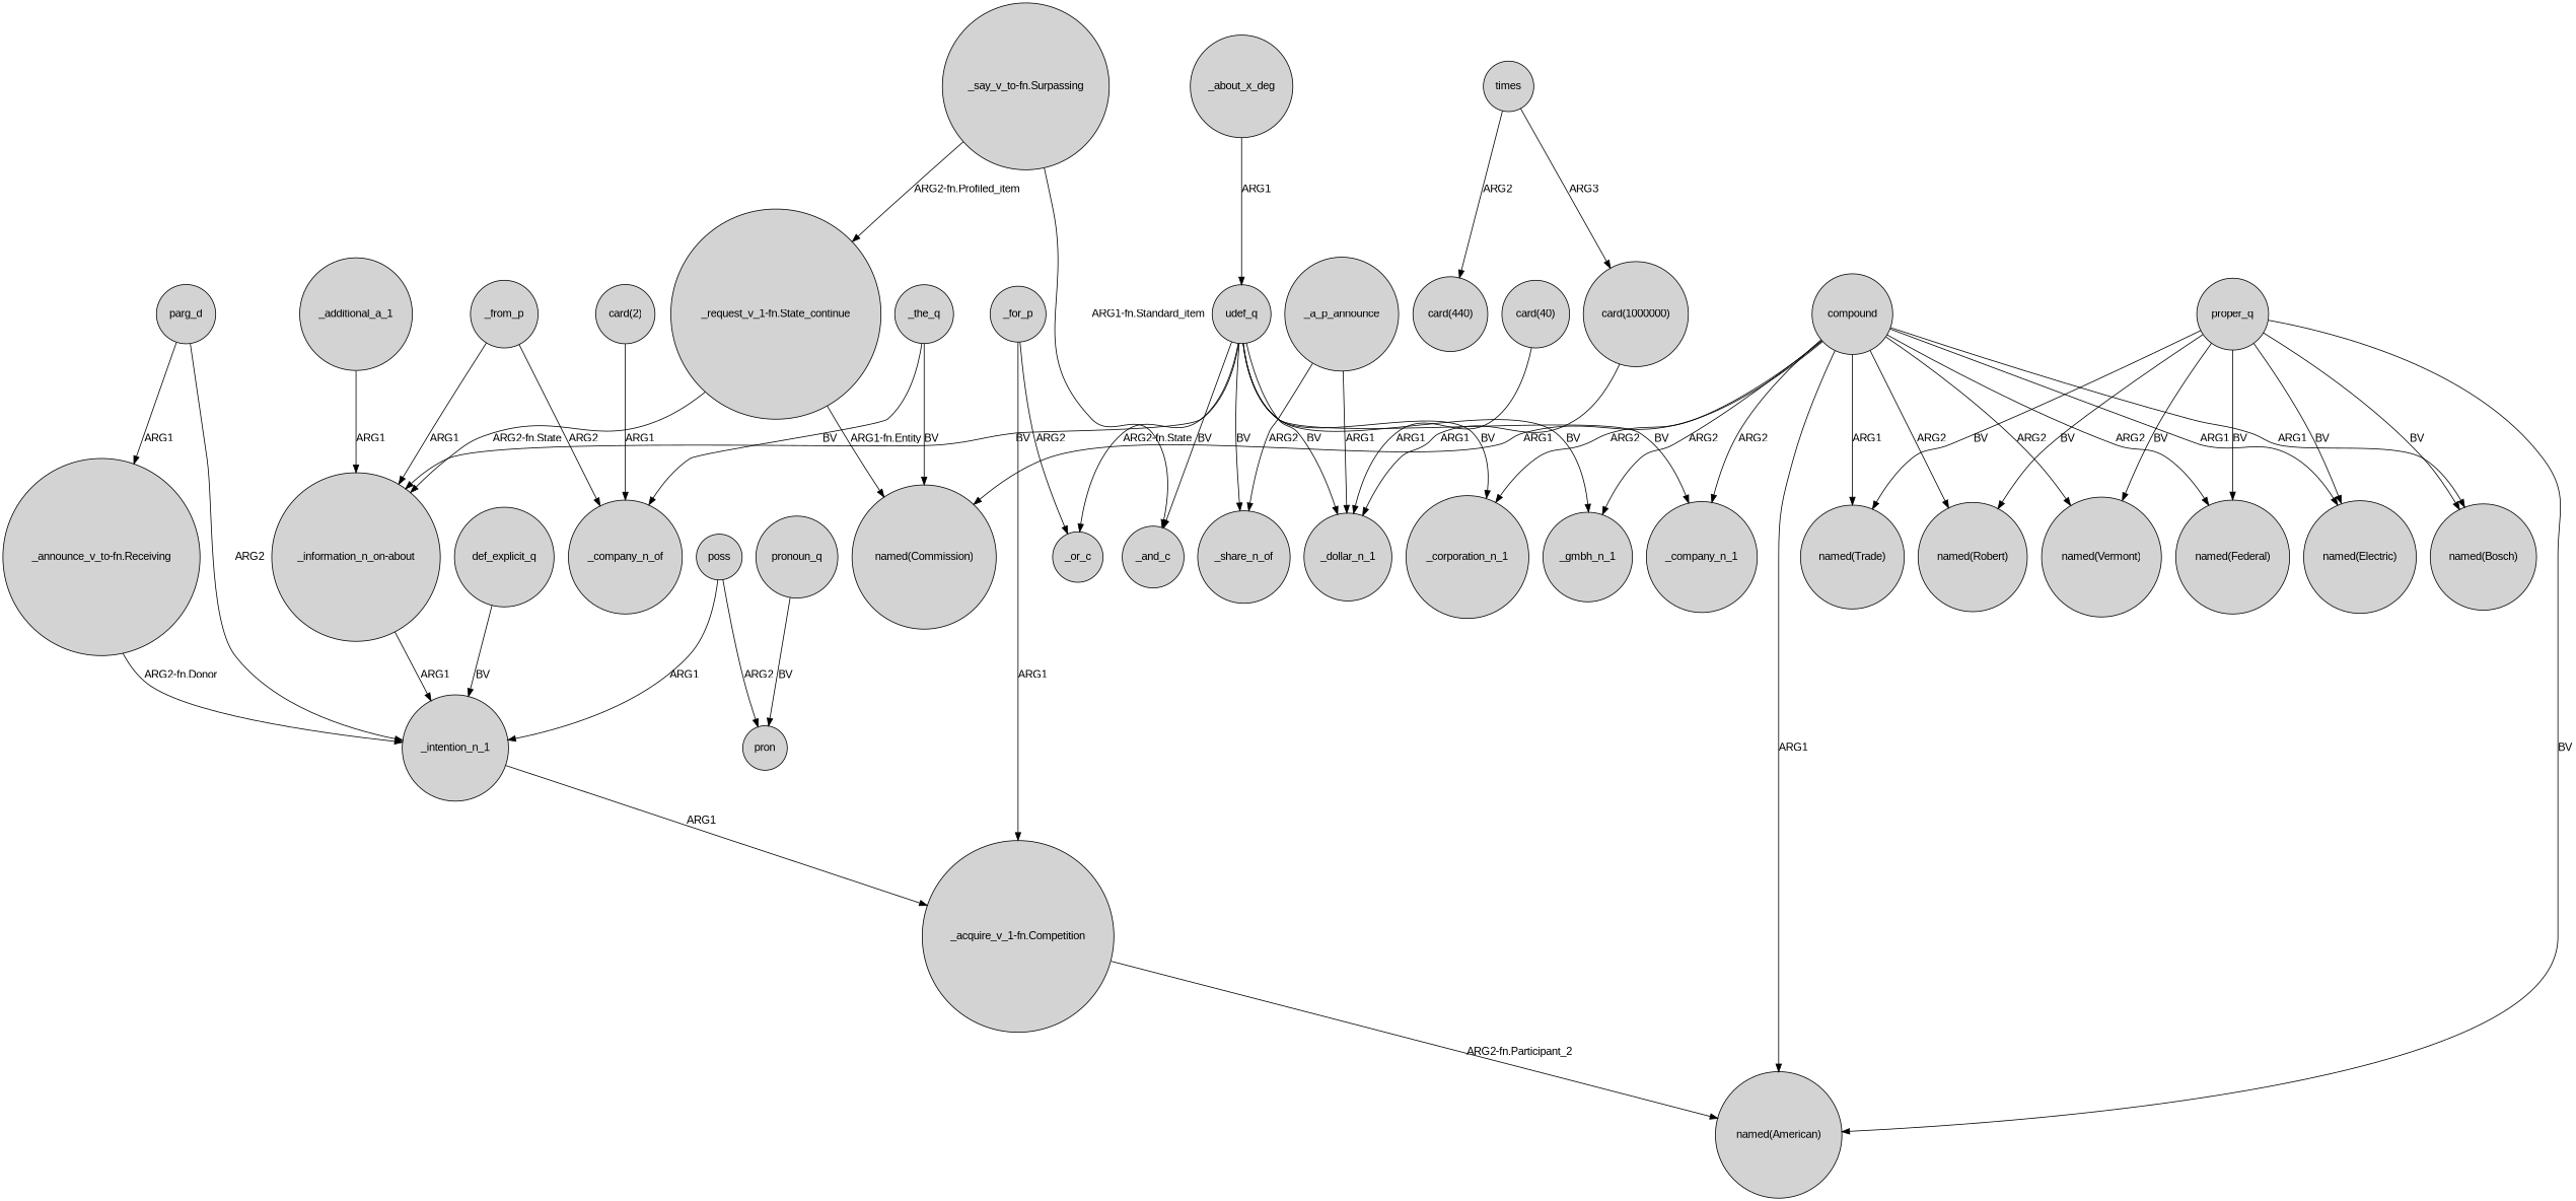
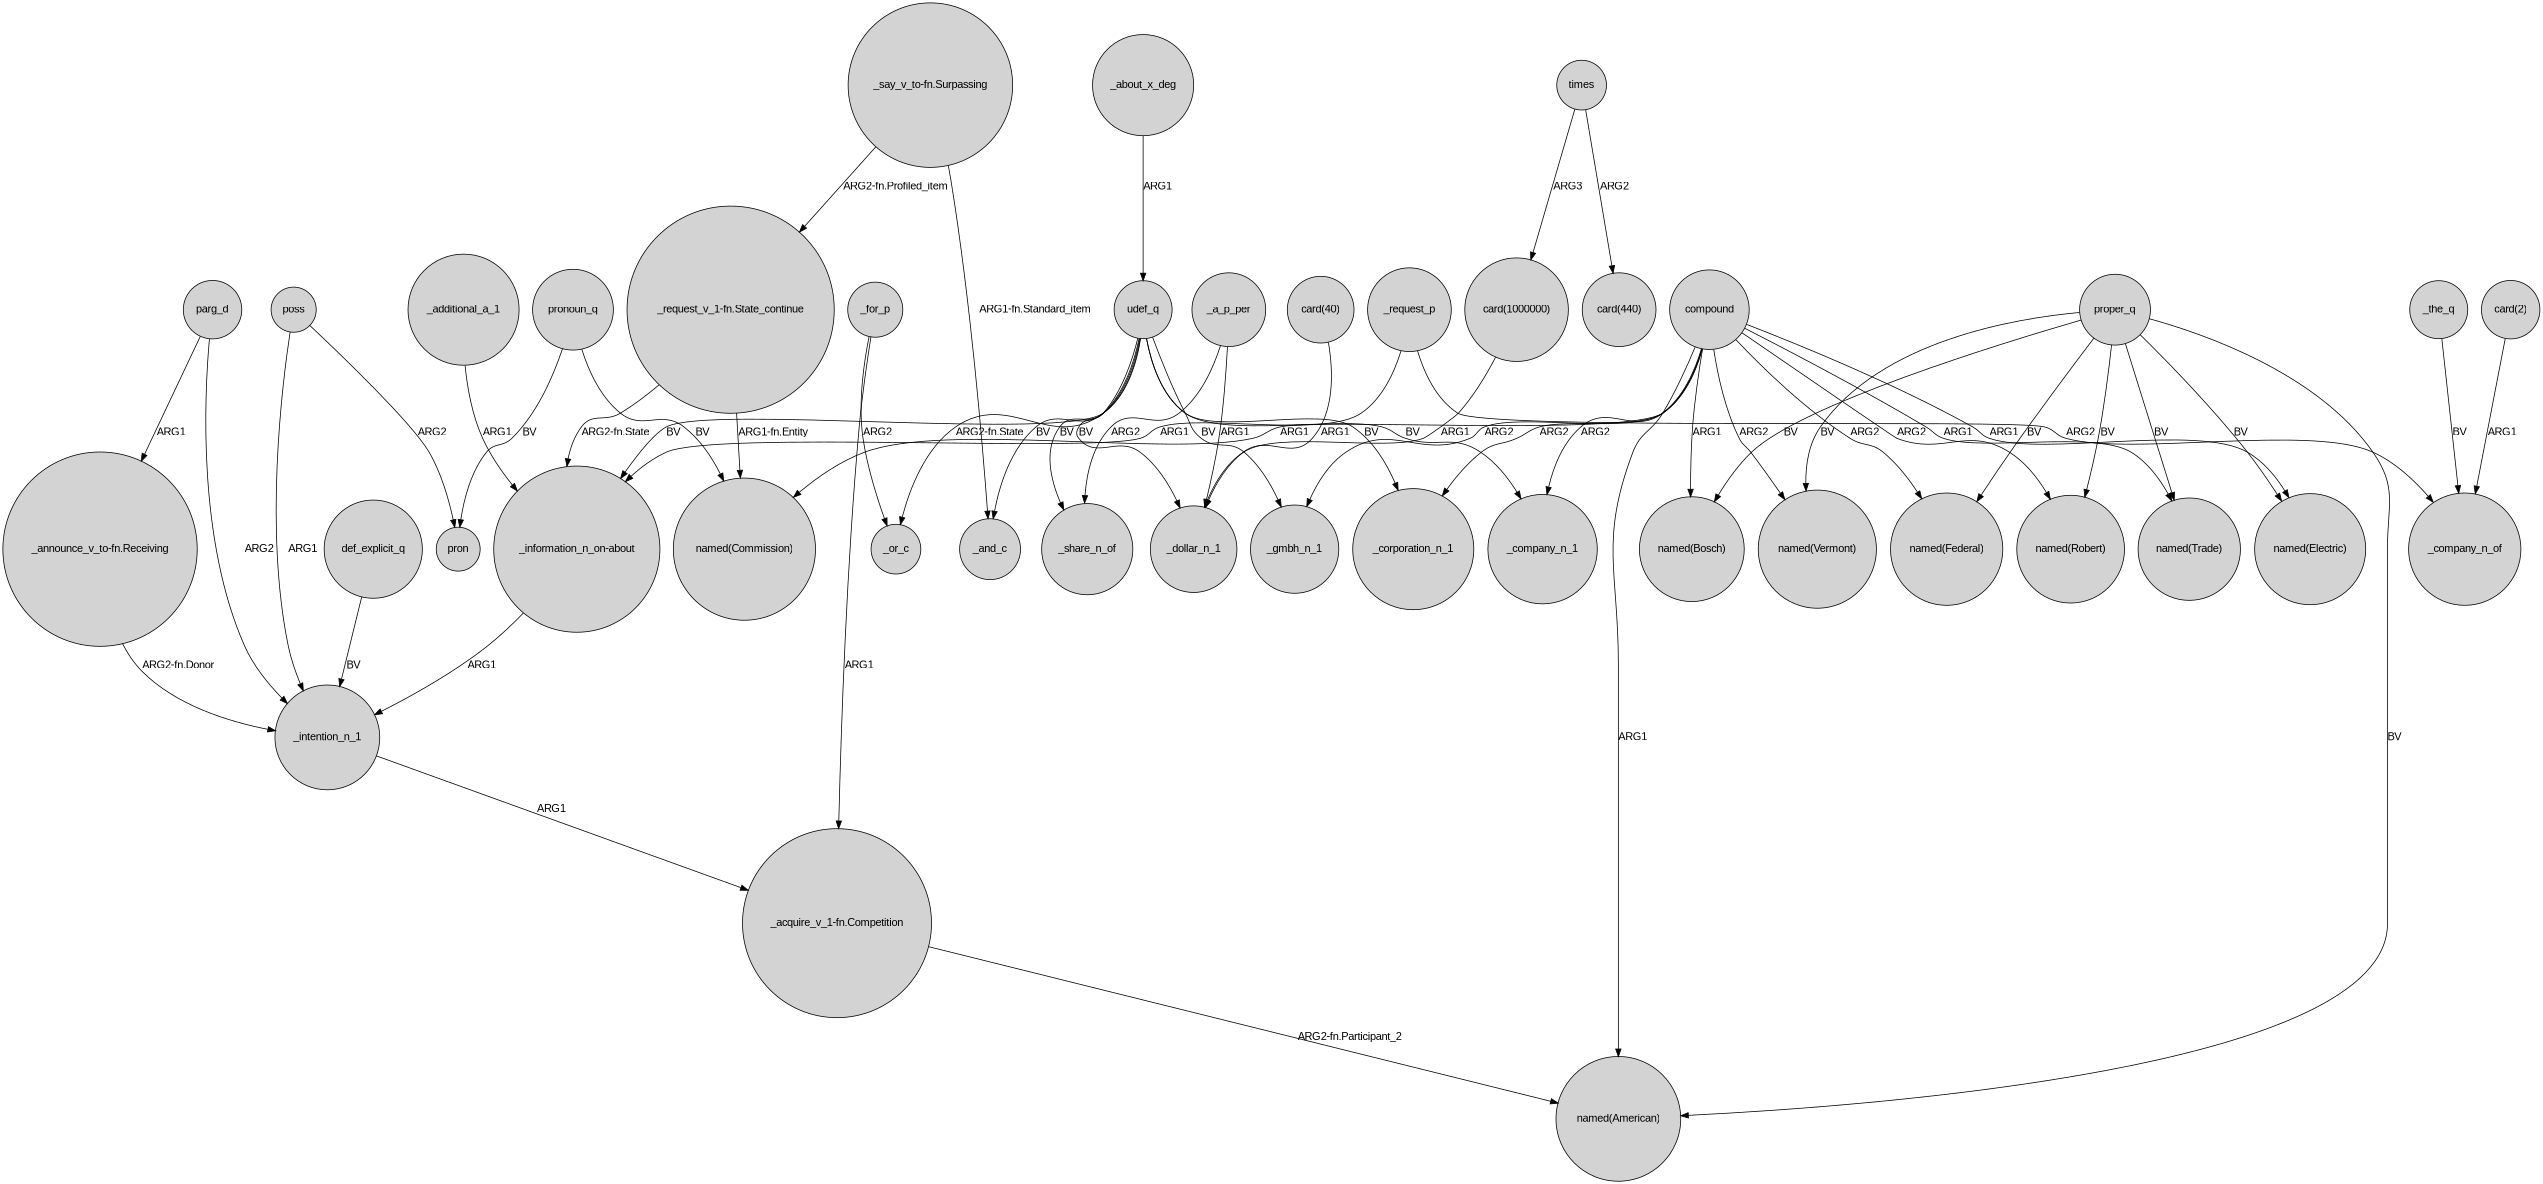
  digraph {
    fontname="Liberation Sans"
    node [fontname="Liberation Sans" shape=circle style=filled]
    edge [fontname="Liberation Sans"]
    "_acquire_v_1-fn.Competition"
    "named(American)"
    "_say_v_to-fn.Surpassing"
    "_request_v_1-fn.State_continue"
    _and_c
    "named(Commission)"
    "_information_n_on-about"
    _intention_n_1
    compound
    _company_n_1
    "named(Vermont)"
    "named(Federal)"
    "named(Electric)"
    _gmbh_n_1
    "named(Bosch)"
    "named(Trade)"
    "named(Robert)"
    _corporation_n_1
    proper_q
    udef_q
    _or_c
    _share_n_of
    _dollar_n_1
    "_announce_v_to-fn.Receiving"
    poss
    pron
    times
    "card(1000000)"
    "card(440)"
    def_explicit_q
    _for_p
    _about_x_deg
    _the_q
    _company_n_of
    pronoun_q
-   _a_p_per [label=_a_p_announce]
-   _from_p
+   _a_p_per
+   _from_p [label=_request_p]
    "card(2)"
    parg_d
    _additional_a_1
    "card(40)"
    "_acquire_v_1-fn.Competition" -> "named(American)" [label="ARG2-fn.Participant_2"]
    "_say_v_to-fn.Surpassing" -> "_request_v_1-fn.State_continue" [label="ARG2-fn.Profiled_item"]
    "_say_v_to-fn.Surpassing" -> _and_c [label="ARG1-fn.Standard_item"]
    "_request_v_1-fn.State_continue" -> "named(Commission)" [label="ARG1-fn.Entity"]
    "_request_v_1-fn.State_continue" -> "_information_n_on-about" [label="ARG2-fn.State"]
    "_information_n_on-about" -> _intention_n_1 [label=ARG1]
    _intention_n_1 -> "_acquire_v_1-fn.Competition" [label=ARG1]
    compound -> "named(American)" [label=ARG1]
    compound -> "named(Commission)" [label=ARG1]
    compound -> _company_n_1 [label=ARG2]
    compound -> "named(Vermont)" [label=ARG2]
    compound -> "named(Federal)" [label=ARG2]
    compound -> "named(Electric)" [label=ARG1]
    compound -> _gmbh_n_1 [label=ARG2]
    compound -> "named(Bosch)" [label=ARG1]
    compound -> "named(Trade)" [label=ARG1]
    compound -> "named(Robert)" [label=ARG2]
    compound -> _corporation_n_1 [label=ARG2]
    proper_q -> "named(American)" [label=BV]
    proper_q -> "named(Vermont)" [label=BV]
    proper_q -> "named(Federal)" [label=BV]
    proper_q -> "named(Electric)" [label=BV]
    proper_q -> "named(Bosch)" [label=BV]
    proper_q -> "named(Trade)" [label=BV]
    proper_q -> "named(Robert)" [label=BV]
    udef_q -> _and_c [label=BV]
    udef_q -> "_information_n_on-about" [label=BV]
    udef_q -> _company_n_1 [label=BV]
    udef_q -> _gmbh_n_1 [label=BV]
    udef_q -> _corporation_n_1 [label=BV]
    udef_q -> _or_c [label="ARG2-fn.State"]
    udef_q -> _share_n_of [label=BV]
    udef_q -> _dollar_n_1 [label=BV]
    "_announce_v_to-fn.Receiving" -> _intention_n_1 [label="ARG2-fn.Donor"]
    poss -> _intention_n_1 [label=ARG1]
    poss -> pron [label=ARG2]
    times -> "card(1000000)" [label=ARG3]
    times -> "card(440)" [label=ARG2]
    "card(1000000)" -> _dollar_n_1 [label=ARG1]
    def_explicit_q -> _intention_n_1 [label=BV]
    _for_p -> "_acquire_v_1-fn.Competition" [label=ARG1]
    _for_p -> _or_c [label=ARG2]
    _about_x_deg -> udef_q [label=ARG1]
-   _the_q -> "named(Commission)" [label=BV]
+   pronoun_q -> "named(Commission)" [label=BV]
    _the_q -> _company_n_of [label=BV]
    pronoun_q -> pron [label=BV]
    _a_p_per -> _share_n_of [label=ARG2]
    _a_p_per -> _dollar_n_1 [label=ARG1]
    _from_p -> "_information_n_on-about" [label=ARG1]
    _from_p -> _company_n_of [label=ARG2]
    "card(2)" -> _company_n_of [label=ARG1]
    parg_d -> _intention_n_1 [label=ARG2]
    parg_d -> "_announce_v_to-fn.Receiving" [label=ARG1]
    _additional_a_1 -> "_information_n_on-about" [label=ARG1]
    "card(40)" -> _dollar_n_1 [label=ARG1]
  }
